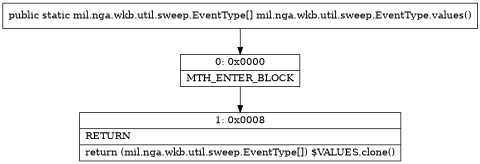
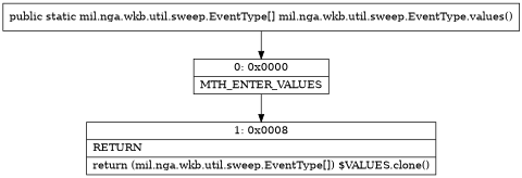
  digraph {
    node [shape=record]
-   n1 [label="{0\:\ 0x0000|MTH_ENTER_BLOCK\l}"]
+   n1 [label="{0\:\ 0x0000|MTH_ENTER_VALUES\l}"]
    n2 [label="{1\:\ 0x0008|RETURN\l|return (mil.nga.wkb.util.sweep.EventType[]) $VALUES.clone()\l}"]
    n3 [label="{public static mil.nga.wkb.util.sweep.EventType[] mil.nga.wkb.util.sweep.EventType.values() }"]
    n1 -> n2
    n3 -> n1
  }
